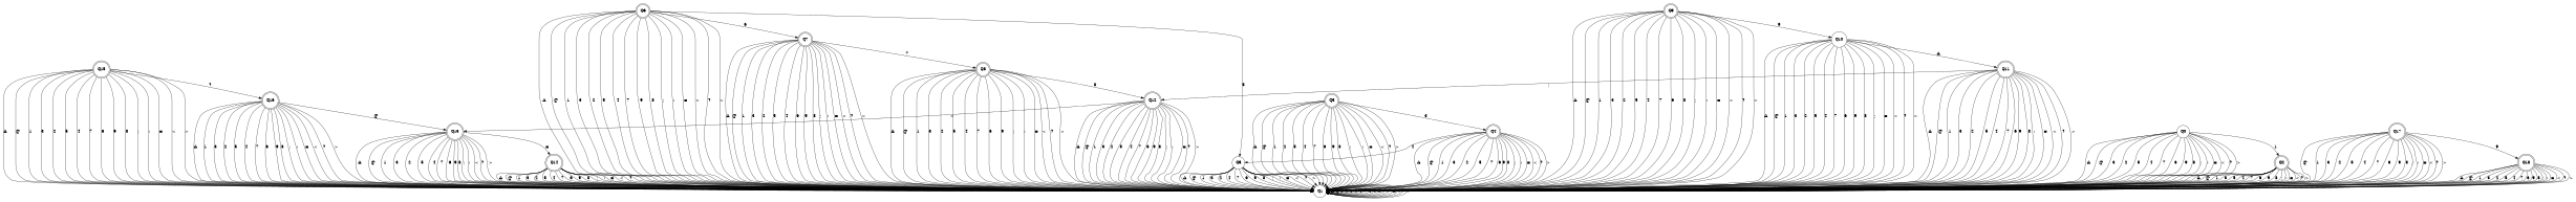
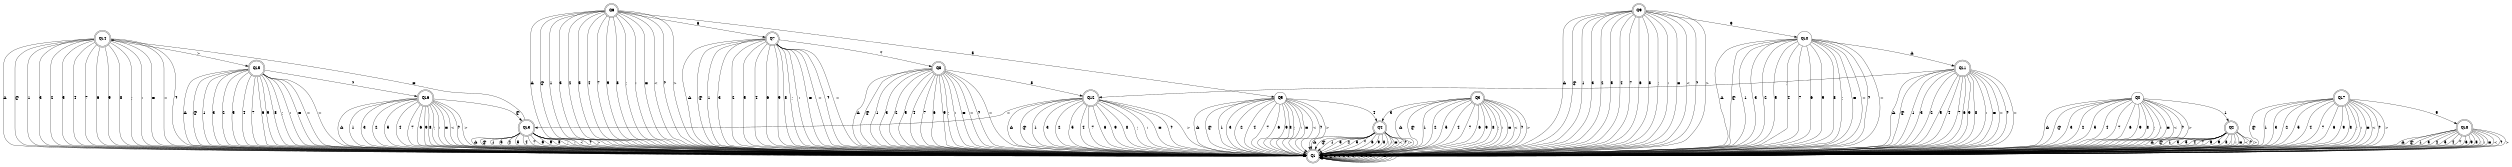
  digraph {
    node [shape=doublecircle]
-   Q1 [shape=circle]
+   Q1
    Q14
    Q15
    Q16
    Q6
    Q7
    Q5 [shape=circle]
    Q8
    Q2
    Q3
    Q4
    Q12
    Q13
    Q17
    Q18
    Q0 [shape=circle]
    Q9
    Q10 [shape=circle]
    Q11
    Q1 -> Q1 [label=A]
    Q1 -> Q1 [label="@"]
    Q1 -> Q1 [label=1]
    Q1 -> Q1 [label=3]
    Q1 -> Q1 [label=2]
    Q1 -> Q1 [label=5]
    Q1 -> Q1 [label=4]
    Q1 -> Q1 [label=7]
    Q1 -> Q1 [label=6]
    Q1 -> Q1 [label=9]
    Q1 -> Q1 [label=8]
    Q1 -> Q1 [label=";"]
    Q1 -> Q1 [label=":"]
    Q1 -> Q1 [label="="]
    Q1 -> Q1 [label="<"]
    Q1 -> Q1 [label="?"]
    Q1 -> Q1 [label=">"]
    Q14 -> Q1 [label=A]
    Q14 -> Q1 [label="@"]
    Q14 -> Q1 [label=1]
    Q14 -> Q1 [label=3]
    Q14 -> Q1 [label=2]
    Q14 -> Q1 [label=5]
    Q14 -> Q1 [label=4]
    Q14 -> Q1 [label=7]
    Q14 -> Q1 [label=6]
    Q14 -> Q1 [label=9]
    Q14 -> Q1 [label=8]
    Q14 -> Q1 [label=";"]
    Q14 -> Q1 [label=":"]
    Q14 -> Q1 [label="="]
    Q14 -> Q1 [label="<"]
    Q14 -> Q1 [label="?"]
+   Q14 -> Q15 [label=">"]
    Q15 -> Q1 [label=A]
    Q15 -> Q1 [label="@"]
    Q15 -> Q1 [label=1]
    Q15 -> Q1 [label=3]
    Q15 -> Q1 [label=2]
    Q15 -> Q1 [label=5]
    Q15 -> Q1 [label=4]
    Q15 -> Q1 [label=7]
    Q15 -> Q1 [label=6]
    Q15 -> Q1 [label=9]
    Q15 -> Q1 [label=8]
    Q15 -> Q1 [label=";"]
    Q15 -> Q1 [label=":"]
    Q15 -> Q1 [label="="]
    Q15 -> Q1 [label="<"]
    Q15 -> Q1 [label=">"]
    Q15 -> Q16 [label="?"]
    Q16 -> Q1 [label=A]
    Q16 -> Q1 [label=1]
    Q16 -> Q1 [label=3]
    Q16 -> Q1 [label=2]
    Q16 -> Q1 [label=5]
    Q16 -> Q1 [label=4]
    Q16 -> Q1 [label=7]
    Q16 -> Q1 [label=6]
    Q16 -> Q1 [label=9]
    Q16 -> Q1 [label=8]
    Q16 -> Q1 [label=";"]
    Q16 -> Q1 [label=":"]
    Q16 -> Q1 [label="="]
    Q16 -> Q1 [label="<"]
    Q16 -> Q1 [label="?"]
    Q16 -> Q1 [label=">"]
    Q16 -> Q13 [label="@"]
    Q6 -> Q1 [label=A]
    Q6 -> Q1 [label="@"]
    Q6 -> Q1 [label=1]
    Q6 -> Q1 [label=3]
    Q6 -> Q1 [label=2]
    Q6 -> Q1 [label=5]
    Q6 -> Q1 [label=4]
    Q6 -> Q1 [label=7]
    Q6 -> Q1 [label=9]
    Q6 -> Q1 [label=8]
    Q6 -> Q1 [label=";"]
    Q6 -> Q1 [label=":"]
    Q6 -> Q1 [label="="]
    Q6 -> Q1 [label="<"]
    Q6 -> Q1 [label="?"]
    Q6 -> Q1 [label=">"]
    Q6 -> Q7 [label=6]
    Q6 -> Q5 [label=5]
    Q7 -> Q1 [label=A]
    Q7 -> Q1 [label="@"]
    Q7 -> Q1 [label=1]
    Q7 -> Q1 [label=3]
    Q7 -> Q1 [label=2]
    Q7 -> Q1 [label=5]
    Q7 -> Q1 [label=4]
    Q7 -> Q1 [label=6]
    Q7 -> Q1 [label=9]
    Q7 -> Q1 [label=8]
    Q7 -> Q1 [label=";"]
    Q7 -> Q1 [label=":"]
    Q7 -> Q1 [label="="]
    Q7 -> Q1 [label="<"]
    Q7 -> Q1 [label="?"]
    Q7 -> Q1 [label=">"]
    Q7 -> Q8 [label=7]
    Q5 -> Q1 [label=A]
    Q5 -> Q1 [label="@"]
    Q5 -> Q1 [label=1]
    Q5 -> Q1 [label=3]
    Q5 -> Q1 [label=2]
    Q5 -> Q1 [label=4]
    Q5 -> Q1 [label=7]
    Q5 -> Q1 [label=6]
    Q5 -> Q1 [label=9]
    Q5 -> Q1 [label=8]
    Q5 -> Q1 [label=";"]
    Q5 -> Q1 [label=":"]
    Q5 -> Q1 [label="="]
    Q5 -> Q1 [label="<"]
    Q5 -> Q1 [label="?"]
    Q5 -> Q1 [label=">"]
    Q8 -> Q1 [label=A]
    Q8 -> Q1 [label="@"]
    Q8 -> Q1 [label=1]
    Q8 -> Q1 [label=3]
    Q8 -> Q1 [label=2]
    Q8 -> Q1 [label=5]
    Q8 -> Q1 [label=4]
    Q8 -> Q1 [label=7]
    Q8 -> Q1 [label=6]
    Q8 -> Q1 [label=9]
    Q8 -> Q1 [label=";"]
    Q8 -> Q1 [label=":"]
    Q8 -> Q1 [label="="]
    Q8 -> Q1 [label="<"]
    Q8 -> Q1 [label="?"]
    Q8 -> Q1 [label=">"]
    Q8 -> Q12 [label=8]
    Q2 -> Q1 [label=A]
    Q2 -> Q1 [label="@"]
    Q2 -> Q1 [label=1]
    Q2 -> Q1 [label=3]
    Q2 -> Q1 [label=5]
    Q2 -> Q1 [label=4]
    Q2 -> Q1 [label=7]
    Q2 -> Q1 [label=6]
    Q2 -> Q1 [label=9]
    Q2 -> Q1 [label=8]
    Q2 -> Q1 [label=";"]
    Q2 -> Q1 [label=":"]
    Q2 -> Q1 [label="="]
    Q2 -> Q1 [label="<"]
    Q2 -> Q1 [label="?"]
    Q2 -> Q1 [label=">"]
    Q3 -> Q1 [label=A]
    Q3 -> Q1 [label="@"]
    Q3 -> Q1 [label=1]
    Q3 -> Q1 [label=2]
    Q3 -> Q1 [label=5]
    Q3 -> Q1 [label=4]
    Q3 -> Q1 [label=7]
    Q3 -> Q1 [label=6]
    Q3 -> Q1 [label=9]
    Q3 -> Q1 [label=8]
    Q3 -> Q1 [label=";"]
    Q3 -> Q1 [label=":"]
    Q3 -> Q1 [label="="]
    Q3 -> Q1 [label="<"]
    Q3 -> Q1 [label="?"]
    Q3 -> Q1 [label=">"]
    Q3 -> Q4 [label=3]
    Q4 -> Q1 [label=A]
    Q4 -> Q1 [label="@"]
    Q4 -> Q1 [label=1]
    Q4 -> Q1 [label=3]
    Q4 -> Q1 [label=2]
    Q4 -> Q1 [label=5]
    Q4 -> Q1 [label=7]
    Q4 -> Q1 [label=6]
    Q4 -> Q1 [label=9]
    Q4 -> Q1 [label=8]
    Q4 -> Q1 [label=";"]
    Q4 -> Q1 [label=":"]
    Q4 -> Q1 [label="="]
    Q4 -> Q1 [label="<"]
    Q4 -> Q1 [label="?"]
    Q4 -> Q1 [label=">"]
-   Q4 -> Q5 [label=4]
+   Q5 -> Q4 [label=4]
    Q12 -> Q1 [label=A]
    Q12 -> Q1 [label="@"]
    Q12 -> Q1 [label=1]
    Q12 -> Q1 [label=3]
    Q12 -> Q1 [label=2]
    Q12 -> Q1 [label=5]
    Q12 -> Q1 [label=4]
    Q12 -> Q1 [label=7]
    Q12 -> Q1 [label=6]
    Q12 -> Q1 [label=9]
    Q12 -> Q1 [label=8]
    Q12 -> Q1 [label=";"]
    Q12 -> Q1 [label=":"]
    Q12 -> Q1 [label="="]
    Q12 -> Q1 [label="?"]
    Q12 -> Q1 [label=">"]
    Q12 -> Q13 [label="<"]
    Q13 -> Q1 [label=A]
    Q13 -> Q1 [label="@"]
    Q13 -> Q1 [label=1]
    Q13 -> Q1 [label=3]
    Q13 -> Q1 [label=2]
    Q13 -> Q1 [label=5]
    Q13 -> Q1 [label=4]
    Q13 -> Q1 [label=7]
    Q13 -> Q1 [label=6]
    Q13 -> Q1 [label=9]
    Q13 -> Q1 [label=8]
    Q13 -> Q1 [label=";"]
    Q13 -> Q1 [label=":"]
    Q13 -> Q1 [label="<"]
    Q13 -> Q1 [label="?"]
    Q13 -> Q1 [label=">"]
    Q13 -> Q14 [label="="]
    Q17 -> Q1 [label="@"]
    Q17 -> Q1 [label=1]
    Q17 -> Q1 [label=3]
    Q17 -> Q1 [label=2]
    Q17 -> Q1 [label=5]
    Q17 -> Q1 [label=4]
    Q17 -> Q1 [label=7]
    Q17 -> Q1 [label=6]
    Q17 -> Q1 [label=9]
    Q17 -> Q1 [label=8]
    Q17 -> Q1 [label=";"]
    Q17 -> Q1 [label=":"]
    Q17 -> Q1 [label="="]
    Q17 -> Q1 [label="<"]
    Q17 -> Q1 [label="?"]
    Q17 -> Q1 [label=">"]
    Q17 -> Q18 [label=9]
    Q18 -> Q1 [label=A]
    Q18 -> Q1 [label="@"]
    Q18 -> Q1 [label=1]
    Q18 -> Q1 [label=3]
    Q18 -> Q1 [label=2]
    Q18 -> Q1 [label=5]
    Q18 -> Q1 [label=4]
    Q18 -> Q1 [label=7]
    Q18 -> Q1 [label=6]
    Q18 -> Q1 [label=9]
    Q18 -> Q1 [label=8]
    Q18 -> Q1 [label=";"]
    Q18 -> Q1 [label=":"]
    Q18 -> Q1 [label="="]
    Q18 -> Q1 [label="<"]
    Q18 -> Q1 [label="?"]
    Q18 -> Q1 [label=">"]
    Q0 -> Q1 [label=A]
    Q0 -> Q1 [label="@"]
    Q0 -> Q1 [label=3]
    Q0 -> Q1 [label=2]
    Q0 -> Q1 [label=5]
    Q0 -> Q1 [label=4]
    Q0 -> Q1 [label=7]
    Q0 -> Q1 [label=6]
    Q0 -> Q1 [label=9]
    Q0 -> Q1 [label=8]
    Q0 -> Q1 [label=";"]
    Q0 -> Q1 [label=":"]
    Q0 -> Q1 [label="="]
    Q0 -> Q1 [label="<"]
    Q0 -> Q1 [label="?"]
    Q0 -> Q1 [label=">"]
    Q0 -> Q2 [label=1]
    Q9 -> Q1 [label=A]
    Q9 -> Q1 [label="@"]
    Q9 -> Q1 [label=1]
    Q9 -> Q1 [label=3]
    Q9 -> Q1 [label=2]
    Q9 -> Q1 [label=5]
    Q9 -> Q1 [label=4]
    Q9 -> Q1 [label=7]
    Q9 -> Q1 [label=6]
    Q9 -> Q1 [label=8]
    Q9 -> Q1 [label=";"]
    Q9 -> Q1 [label=":"]
    Q9 -> Q1 [label="="]
    Q9 -> Q1 [label="<"]
    Q9 -> Q1 [label="?"]
    Q9 -> Q1 [label=">"]
    Q9 -> Q10 [label=9]
    Q10 -> Q1 [label=A]
    Q10 -> Q1 [label="@"]
    Q10 -> Q1 [label=1]
    Q10 -> Q1 [label=3]
    Q10 -> Q1 [label=2]
    Q10 -> Q1 [label=5]
    Q10 -> Q1 [label=4]
    Q10 -> Q1 [label=7]
    Q10 -> Q1 [label=6]
    Q10 -> Q1 [label=9]
    Q10 -> Q1 [label=8]
    Q10 -> Q1 [label=";"]
    Q10 -> Q1 [label="="]
    Q10 -> Q1 [label="<"]
    Q10 -> Q1 [label="?"]
    Q10 -> Q1 [label=">"]
    Q10 -> Q11 [label=A]
    Q11 -> Q1 [label=A]
    Q11 -> Q1 [label="@"]
    Q11 -> Q1 [label=1]
    Q11 -> Q1 [label=3]
    Q11 -> Q1 [label=2]
    Q11 -> Q1 [label=5]
    Q11 -> Q1 [label=4]
    Q11 -> Q1 [label=7]
    Q11 -> Q1 [label=6]
    Q11 -> Q1 [label=9]
    Q11 -> Q1 [label=8]
    Q11 -> Q1 [label=":"]
    Q11 -> Q1 [label="="]
    Q11 -> Q1 [label="<"]
    Q11 -> Q1 [label="?"]
    Q11 -> Q1 [label=">"]
    Q11 -> Q12 [label=";"]
  }
